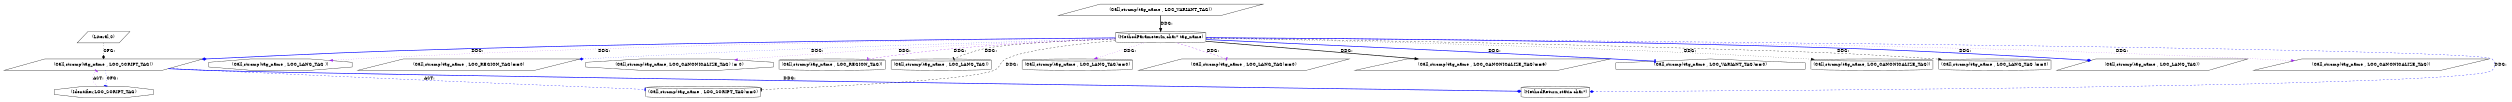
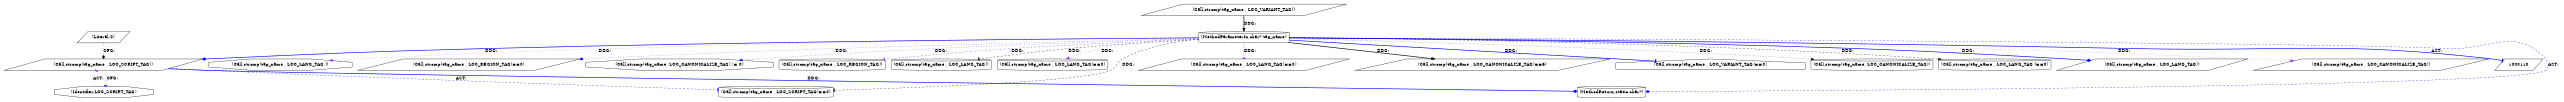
  digraph {
    node [shape=parallelogram]
    edge [arrowhead=tee color=blue style=dotted]
    n1 [label="(Call,strcmp(tag_name , LOC_SCRIPT_TAG))"]
    n2 [label="(MethodReturn,static char*)" shape=cylinder]
    n3 [label="(Identifier,LOC_SCRIPT_TAG)" shape=octagon]
    n4 [label="(Call,strcmp(tag_name , LOC_SCRIPT_TAG)==0)" shape=cylinder]
    n5 [label="(MethodParameterIn,char* tag_name)" shape=cylinder]
    n6 [label="(Call,strcmp(tag_name , LOC_LANG_TAG ))" shape=octagon]
    n7 [label="(Call,strcmp(tag_name , LOC_REGION_TAG)==0)"]
    n8 [label="(Call,strcmp(tag_name, LOC_CANONICALIZE_TAG) != 0)" shape=octagon]
    n9 [label="(Call,strcmp(tag_name , LOC_REGION_TAG))" shape=cylinder]
    n10 [label="(Call,strcmp(tag_name , LOC_LANG_TAG))" shape=cylinder]
    n11 [label="(Call,strcmp(tag_name , LOC_LANG_TAG)==0)" shape=cylinder]
    n12 [label="(Call,strcmp(tag_name , LOC_LANG_TAG)==0)"]
    n13 [label="(Call,strcmp(tag_name , LOC_CANONICALIZE_TAG)==6)"]
    n14 [label="(Call,strcmp(tag_name , LOC_VARIANT_TAG)==0)" shape=house]
    n15 [label="(Call,strcmp(tag_name, LOC_CANONICALIZE_TAG))" shape=cylinder]
    n16 [label="(Call,strcmp(tag_name , LOC_LANG_TAG )==0)" shape=cylinder]
    n17 [label="(Call,strcmp(tag_name , LOC_LANG_TAG))"]
    n18 [label="(Call,strcmp(tag_name , LOC_CANONICALIZE_TAG))"]
+   1000110
    n20 [label="(Call,strcmp(tag_name , LOC_VARIANT_TAG))"]
    n21 [label="(Literal,0)"]
    n1 -> n2 [arrowhead=diamond label="DDG: " style=bold]
    n1 -> n3 [label="CFG: "]
    n1 -> n4 [label="AST: " style=dashed]
    n3 -> n1 [color=purple label="AST: "]
    n5 -> n1 [arrowhead=diamond label="DDG: " style=bold]
-   n5 -> n2 [arrowhead=diamond label="DDG: " style=dashed]
+   n5 -> n2 [arrowhead=diamond label="AST: " style=dashed]
    n5 -> n4 [color=black label="DDG: " style=dashed]
    n5 -> n6 [arrowhead=normal color=purple label="DDG: "]
    n5 -> n7 [arrowhead=diamond label="DDG: "]
-   n5 -> n8 [arrowhead=normal color=purple label="DDG: "]
+   n5 -> n8 [arrowhead=normal label="DDG: "]
    n5 -> n9 [color=purple label="DDG: " style=dashed]
    n5 -> n10 [color=black label="DDG: " style=dashed]
    n5 -> n11 [arrowhead=normal color=purple label="DDG: "]
    n5 -> n12 [color=purple label="DDG: " style=dashed]
    n5 -> n13 [arrowhead=normal color=black label="DDG: " style=bold]
    n5 -> n14 [label="DDG: " style=bold]
    n5 -> n15 [arrowhead=normal color=black label="DDG: "]
    n5 -> n16 [arrowhead=normal color=black label="DDG: " style=dashed]
    n5 -> n17 [arrowhead=diamond label="DDG: " style=bold]
    n5 -> n18 [arrowhead=normal color=purple label="DDG: "]
+   n5 -> 1000110 [label="AST: " style=bold]
    n20 -> n5 [arrowhead=normal color=black label="DDG: " style=bold]
    n21 -> n1 [arrowhead=diamond color=black label="CFG: "]
  }
